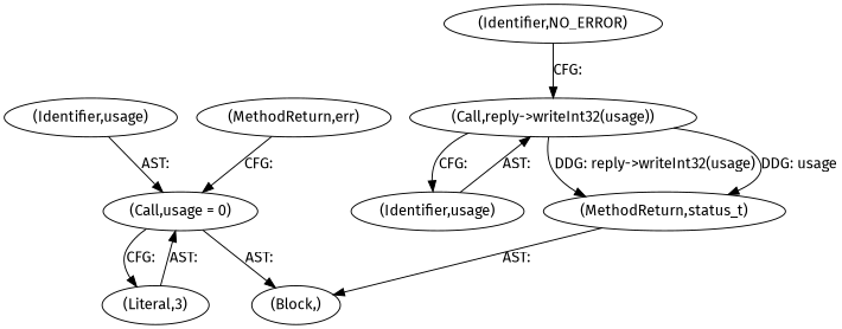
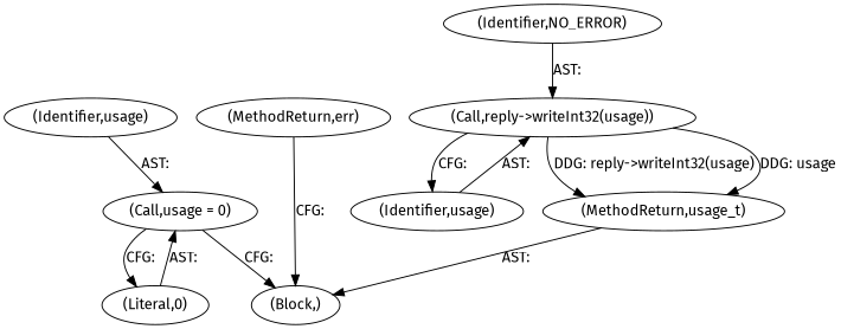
  digraph {
    fontname="Fira Sans"
    node [fontname="Fira Sans"]
    edge [fontname="Fira Sans"]
    n1 [label="(Call,reply->writeInt32(usage))"]
    n2 [label="(Identifier,usage)"]
-   n3 [label="(MethodReturn,status_t)"]
+   n3 [label="(MethodReturn,usage_t)"]
    n4 [label="(Block,)"]
    n5 [label="(Call,usage = 0)"]
-   n6 [label="(Literal,3)"]
+   n6 [label="(Literal,0)"]
    n7 [label="(Identifier,NO_ERROR)"]
    n8 [label="(Identifier,usage)"]
    n9 [label="(MethodReturn,err)"]
    n1 -> n2 [label="CFG: "]
    n1 -> n3 [label="DDG: reply->writeInt32(usage)"]
    n1 -> n3 [label="DDG: usage"]
    n2 -> n1 [label="AST: "]
    n3 -> n4 [label="AST: "]
-   n5 -> n4 [label="AST: "]
+   n5 -> n4 [label="CFG: "]
    n5 -> n6 [label="CFG: "]
    n6 -> n5 [label="AST: "]
-   n7 -> n1 [label="CFG: "]
+   n7 -> n1 [label="AST: "]
    n8 -> n5 [label="AST: "]
-   n9 -> n5 [label="CFG: "]
+   n9 -> n4 [label="CFG: "]
  }
